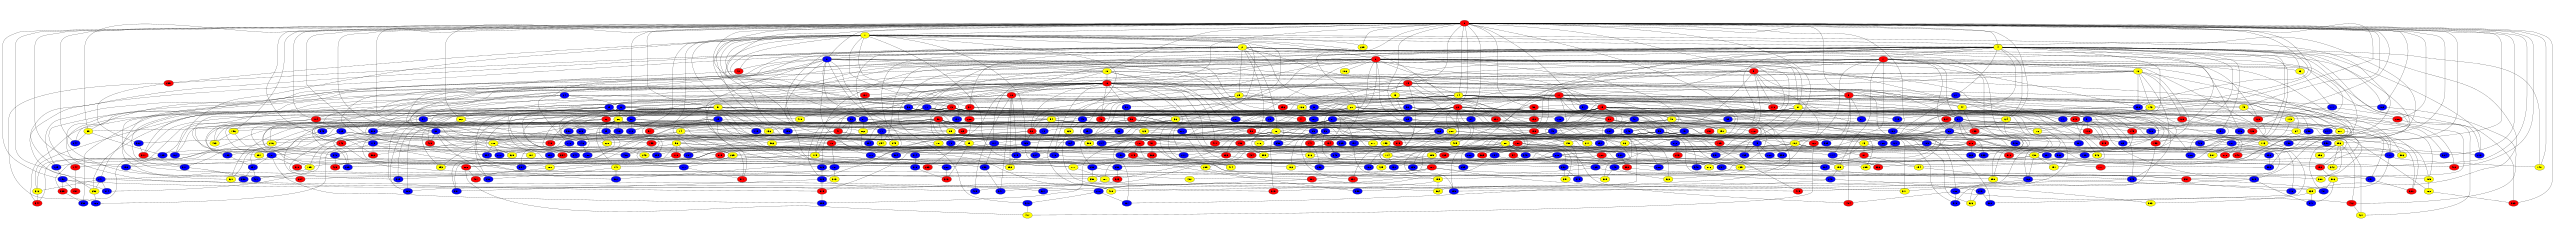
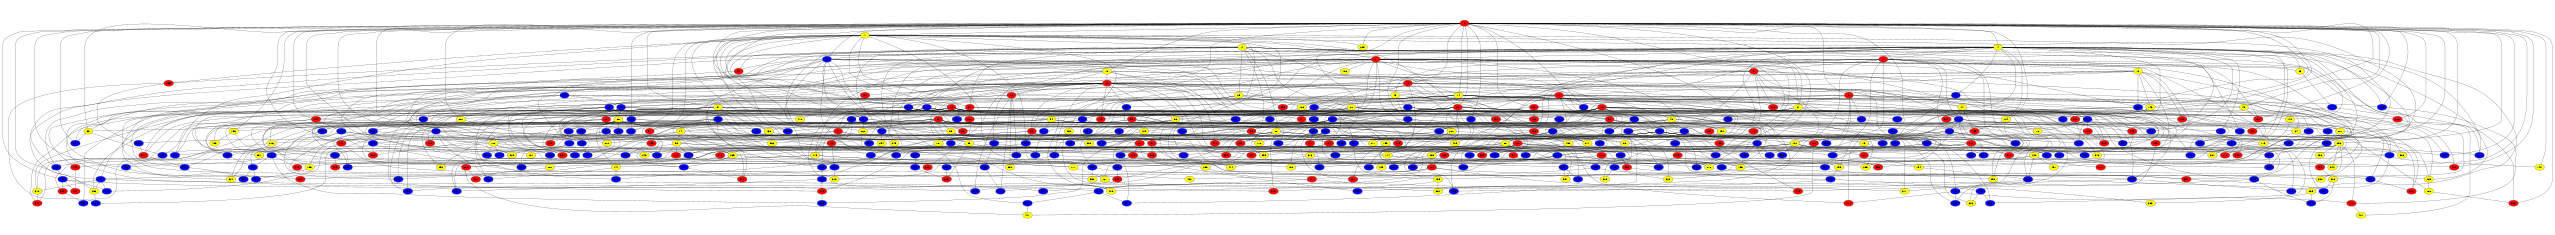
  graph {
    fontname="DejaVu Serif"
    node [fillcolor=blue fontname="DejaVu Serif" style=filled]
    edge [fontname="DejaVu Serif"]
    0 [fillcolor=red]
    1 [fillcolor=yellow]
    3 [fillcolor=red]
    4 [fillcolor=yellow]
    5 [fillcolor=yellow]
    8
    10 [fillcolor=yellow]
    13 [fillcolor=red]
    14 [fillcolor=yellow]
    15 [fillcolor=red]
    16 [fillcolor=red]
    22 [fillcolor=red]
    31 [fillcolor=yellow]
    39 [fillcolor=yellow]
    45 [fillcolor=yellow]
    56 [fillcolor=red]
    57
    60
    68
    69
    71
    77
    79
    84
    104 [fillcolor=red]
    108 [fillcolor=yellow]
    120 [fillcolor=red]
    122 [fillcolor=red]
    124 [fillcolor=yellow]
    134 [fillcolor=red]
    140 [fillcolor=yellow]
    143 [fillcolor=yellow]
    152
    156 [fillcolor=yellow]
    158
    160
    169
    179
    226 [fillcolor=red]
    229 [fillcolor=yellow]
    236
    238
    241
    244
    261 [fillcolor=yellow]
    262 [fillcolor=yellow]
    296 [fillcolor=yellow]
    304
    328 [fillcolor=yellow]
    342 [fillcolor=yellow]
    363 [fillcolor=red]
    390
    402 [fillcolor=red]
    2 [fillcolor=yellow]
    6 [fillcolor=red]
    36 [fillcolor=yellow]
    38
    81
    97 [fillcolor=red]
    99 [fillcolor=yellow]
    112
    113 [fillcolor=yellow]
    131
    136 [fillcolor=yellow]
    137 [fillcolor=red]
    167
    230
    235 [fillcolor=red]
    258
    269
    295
    325
    329 [fillcolor=yellow]
    20 [fillcolor=yellow]
    49
    67
    111
    170 [fillcolor=red]
    174
    207 [fillcolor=yellow]
    222 [fillcolor=red]
    259
    7 [fillcolor=red]
    27
    44 [fillcolor=yellow]
    50 [fillcolor=red]
    51
    83 [fillcolor=yellow]
    92 [fillcolor=red]
    145 [fillcolor=red]
    151
    154 [fillcolor=yellow]
    189
    198 [fillcolor=red]
    213
    227
    239 [fillcolor=yellow]
    240 [fillcolor=red]
    245 [fillcolor=yellow]
    252 [fillcolor=yellow]
    254 [fillcolor=yellow]
    278 [fillcolor=red]
    294
    332
    370
    385 [fillcolor=yellow]
    400
    25
    33
    34
    43
    87 [fillcolor=red]
    119
    142 [fillcolor=red]
    150 [fillcolor=yellow]
    200 [fillcolor=yellow]
    340
    344 [fillcolor=red]
    384
    403 [fillcolor=yellow]
    42 [fillcolor=red]
    11
    100
    146
    163
    210
    223
    255
    281
    282
    334 [fillcolor=red]
    18 [fillcolor=red]
    35
    256
    411 [fillcolor=red]
    54 [fillcolor=yellow]
    58 [fillcolor=red]
    66 [fillcolor=yellow]
    162
    193 [fillcolor=yellow]
    220 [fillcolor=yellow]
    228 [fillcolor=red]
    312 [fillcolor=yellow]
    70
    90
    166
    191 [fillcolor=red]
    206
    315 [fillcolor=red]
    356 [fillcolor=red]
    381
    138
    63
    114 [fillcolor=yellow]
    126 [fillcolor=yellow]
    225
    316 [fillcolor=yellow]
    377 [fillcolor=red]
    17 [fillcolor=red]
    28
    32
    46 [fillcolor=red]
    47 [fillcolor=red]
    48 [fillcolor=yellow]
    116
    144 [fillcolor=red]
    204 [fillcolor=red]
    231 [fillcolor=red]
    253
    280 [fillcolor=yellow]
    286
    319 [fillcolor=red]
    327
    345
    354
    399 [fillcolor=yellow]
    414 [fillcolor=yellow]
    130 [fillcolor=yellow]
    405 [fillcolor=yellow]
    180 [fillcolor=red]
    82 [fillcolor=red]
    53
    59
    75
    86 [fillcolor=yellow]
    103
    168
    367
    413
    173 [fillcolor=yellow]
    85
    129
    133 [fillcolor=red]
    349
    274
    324 [fillcolor=red]
    132 [fillcolor=red]
    61
    333
    299
    232
    185 [fillcolor=yellow]
    272
    288 [fillcolor=red]
    420 [fillcolor=red]
    89 [fillcolor=yellow]
    192 [fillcolor=red]
    382 [fillcolor=red]
    317
    73 [fillcolor=yellow]
    147 [fillcolor=red]
    199 [fillcolor=yellow]
    155
    424 [fillcolor=red]
    260
    248
    217 [fillcolor=yellow]
    275
    109
    297 [fillcolor=yellow]
    394
    251
    318
    165
    135 [fillcolor=yellow]
    426
    371 [fillcolor=yellow]
    360
    264
    242 [fillcolor=red]
    409
    339 [fillcolor=red]
    374
    197 [fillcolor=red]
    271
    321 [fillcolor=yellow]
    285 [fillcolor=yellow]
    412 [fillcolor=red]
    187 [fillcolor=yellow]
    323 [fillcolor=red]
    427 [fillcolor=yellow]
    393
    389
    419
    362
    270
    308
    314
    346 [fillcolor=yellow]
    300 [fillcolor=yellow]
    313 [fillcolor=yellow]
    396 [fillcolor=yellow]
    401
    26 [fillcolor=yellow]
    29 [fillcolor=yellow]
    37 [fillcolor=red]
    125
    196 [fillcolor=red]
    372 [fillcolor=red]
    9 [fillcolor=red]
    19 [fillcolor=red]
    55
    80 [fillcolor=red]
    93
    106 [fillcolor=yellow]
    107
    115 [fillcolor=yellow]
    148
    159 [fillcolor=red]
    178 [fillcolor=red]
    183
    201 [fillcolor=red]
    211
    267
    284
    421
    164
    298
    128 [fillcolor=red]
    41 [fillcolor=red]
    247
    305
    221
    243 [fillcolor=yellow]
    234
    373 [fillcolor=red]
    380
    337
    181 [fillcolor=yellow]
    365
    302
    266
    309 [fillcolor=yellow]
    415 [fillcolor=red]
    341
    364 [fillcolor=yellow]
    40
    172
    218 [fillcolor=red]
    361
    388 [fillcolor=yellow]
    357
    379 [fillcolor=red]
    330
    350 [fillcolor=yellow]
    307 [fillcolor=yellow]
    233 [fillcolor=red]
    202
    195 [fillcolor=yellow]
    352
    428 [fillcolor=red]
    416
    257
    417 [fillcolor=yellow]
    291 [fillcolor=yellow]
    12 [fillcolor=yellow]
    21
    23 [fillcolor=yellow]
    30
    62
    246
    263
    404 [fillcolor=red]
    408 [fillcolor=yellow]
    102 [fillcolor=yellow]
    216 [fillcolor=yellow]
    98 [fillcolor=red]
    72
    118 [fillcolor=red]
    76 [fillcolor=yellow]
    139 [fillcolor=red]
    117
    397 [fillcolor=red]
    153 [fillcolor=red]
    383 [fillcolor=yellow]
    351 [fillcolor=yellow]
    375
    425 [fillcolor=yellow]
    292 [fillcolor=yellow]
    184
    265 [fillcolor=yellow]
    175 [fillcolor=red]
    177 [fillcolor=yellow]
    127 [fillcolor=red]
    78 [fillcolor=red]
    101
    95
    369 [fillcolor=red]
    378
    237 [fillcolor=red]
    423 [fillcolor=red]
    157
    212
    214
    306 [fillcolor=yellow]
    65 [fillcolor=red]
    205 [fillcolor=yellow]
    347
    88 [fillcolor=yellow]
    276 [fillcolor=yellow]
    348
    355
    358
    250 [fillcolor=yellow]
    335
    398
    368 [fillcolor=red]
    110 [fillcolor=red]
    293
    289 [fillcolor=yellow]
    386 [fillcolor=yellow]
    194
    171 [fillcolor=red]
    322 [fillcolor=yellow]
    406
    331
    410 [fillcolor=yellow]
    290 [fillcolor=yellow]
    376
    52
    311 [fillcolor=red]
    418 [fillcolor=red]
    249
    188
    182 [fillcolor=yellow]
    343
    208
    219 [fillcolor=red]
    395
    273 [fillcolor=red]
    303
    64 [fillcolor=yellow]
    310 [fillcolor=red]
    268 [fillcolor=yellow]
    387
    326 [fillcolor=yellow]
    203
    320 [fillcolor=red]
    209
    141 [fillcolor=yellow]
    186
    283 [fillcolor=red]
    123 [fillcolor=yellow]
    215 [fillcolor=red]
    149
    366 [fillcolor=yellow]
    96 [fillcolor=yellow]
    74 [fillcolor=yellow]
    161
    91 [fillcolor=red]
    336 [fillcolor=red]
    94 [fillcolor=red]
    301 [fillcolor=red]
    190
    224
    353 [fillcolor=yellow]
    391
    105 [fillcolor=red]
    24
    422 [fillcolor=yellow]
    338
    359
    287 [fillcolor=yellow]
    277 [fillcolor=yellow]
    392 [fillcolor=red]
    176 [fillcolor=yellow]
    407 [fillcolor=red]
    121
    279
    0 -- 1
    0 -- 3
    0 -- 4
    0 -- 5
    0 -- 8
    0 -- 10
    0 -- 13
    0 -- 14
    0 -- 15
    0 -- 16
    0 -- 22
    0 -- 31
    0 -- 39
    0 -- 45
    0 -- 56
    0 -- 57
    0 -- 60
    0 -- 68
    0 -- 69
    0 -- 71
    0 -- 77
    0 -- 79
    0 -- 84
    0 -- 104
    0 -- 108
    0 -- 120
    0 -- 122
    0 -- 124
    0 -- 134
    0 -- 140
    0 -- 143
    0 -- 152
    0 -- 156
    0 -- 158
    0 -- 160
    0 -- 169
    0 -- 179
    0 -- 226
    0 -- 229
    0 -- 236
    0 -- 238
    0 -- 241
    0 -- 244
    0 -- 261
    0 -- 262
    0 -- 296
    0 -- 304
    0 -- 328
    0 -- 342
    0 -- 363
    0 -- 390
    0 -- 402
    1 -- 4
    1 -- 13
    1 -- 22
    1 -- 229
    1 -- 2
    1 -- 6
    1 -- 36
    1 -- 38
    1 -- 81
    1 -- 97
    1 -- 99
    1 -- 112
    1 -- 113
    1 -- 131
    1 -- 136
    1 -- 137
    1 -- 167
    1 -- 230
    1 -- 235
    1 -- 258
    1 -- 269
    1 -- 295
    1 -- 325
    1 -- 329
    3 -- 56
    3 -- 20
    3 -- 49
    3 -- 67
    3 -- 111
    3 -- 170
    3 -- 174
    3 -- 207
    3 -- 222
    3 -- 259
    4 -- 71
    4 -- 84
    4 -- 124
-   4 -- 140
+   4 -- 205
    4 -- 6
    4 -- 7
    4 -- 27
    4 -- 44
    4 -- 50
    4 -- 51
    4 -- 83
    4 -- 92
    4 -- 145
    4 -- 151
    4 -- 154
    4 -- 189
    4 -- 198
    4 -- 213
    4 -- 227
    4 -- 239
    4 -- 240
    4 -- 245
    4 -- 252
    4 -- 254
    4 -- 278
    4 -- 294
    4 -- 332
    4 -- 370
    4 -- 385
    4 -- 400
    5 -- 241
    5 -- 25
    5 -- 33
    5 -- 34
    5 -- 43
    5 -- 87
    5 -- 119
    5 -- 142
    5 -- 150
    5 -- 200
    5 -- 340
    5 -- 344
    5 -- 384
-   5 -- 403
    8 -- 10
    8 -- 81
    8 -- 245
    8 -- 42
    8 -- 11
    8 -- 100
    8 -- 146
    8 -- 163
    8 -- 210
    8 -- 223
    8 -- 255
    8 -- 281
    8 -- 282
    8 -- 334
    10 -- 16
    10 -- 31
    10 -- 104
    10 -- 261
    10 -- 44
    10 -- 18
    10 -- 35
    10 -- 256
    10 -- 411
    13 -- 134
    13 -- 99
    13 -- 207
    13 -- 50
    13 -- 33
    13 -- 54
    13 -- 58
    13 -- 66
    13 -- 162
    13 -- 193
    13 -- 220
    13 -- 228
    13 -- 312
    14 -- 69
    14 -- 143
    14 -- 38
    14 -- 131
    14 -- 170
    14 -- 54
    14 -- 70
    14 -- 90
    14 -- 166
    14 -- 191
    14 -- 206
    14 -- 315
    14 -- 356
    14 -- 381
    15 -- 87
    15 -- 18
    15 -- 206
    15 -- 356
    15 -- 138
    15 -- 63
    15 -- 114
    15 -- 126
    15 -- 225
    15 -- 316
    15 -- 377
    16 -- 68
    16 -- 36
    16 -- 38
    16 -- 137
    16 -- 92
    16 -- 294
    16 -- 403
    16 -- 210
    16 -- 90
    16 -- 126
    16 -- 17
    16 -- 28
    16 -- 32
    16 -- 46
    16 -- 47
    16 -- 48
    16 -- 116
    16 -- 144
    16 -- 204
    16 -- 231
    16 -- 253
    16 -- 280
    16 -- 286
    16 -- 319
    16 -- 327
    16 -- 345
    16 -- 354
    16 -- 399
    16 -- 414
    22 -- 43
    22 -- 200
    22 -- 228
    22 -- 46
    22 -- 231
    22 -- 130
    22 -- 405
    22 -- 180
    22 -- 82
    22 -- 53
    22 -- 59
    22 -- 75
    22 -- 86
    22 -- 103
    22 -- 168
    22 -- 367
    22 -- 413
    31 -- 77
    31 -- 163
    31 -- 173
    31 -- 85
    31 -- 129
    31 -- 133
    31 -- 349
    39 -- 244
    39 -- 129
    45 -- 122
    45 -- 274
    45 -- 324
    56 -- 132
    56 -- 61
    56 -- 333
    60 -- 63
    60 -- 405
    60 -- 299
    60 -- 232
    60 -- 185
    60 -- 272
    60 -- 288
    60 -- 420
    68 -- 112
    68 -- 220
    68 -- 89
    68 -- 192
    68 -- 382
    69 -- 259
    69 -- 200
    69 -- 317
    69 -- 73
    69 -- 147
    71 -- 245
    71 -- 254
    71 -- 294
    77 -- 145
    79 -- 199
    79 -- 155
    79 -- 424
    79 -- 260
    84 -- 248
    84 -- 217
    104 -- 167
    104 -- 275
    104 -- 109
    104 -- 297
    108 -- 114
    108 -- 272
    108 -- 297
    108 -- 394
    108 -- 251
    108 -- 318
    120 -- 230
    120 -- 165
    120 -- 135
    122 -- 426
    124 -- 133
    124 -- 371
    134 -- 278
    134 -- 288
    134 -- 248
    134 -- 360
    134 -- 264
    143 -- 402
    143 -- 385
    143 -- 242
    152 -- 409
    152 -- 339
    152 -- 374
    152 -- 197
    156 -- 403
    156 -- 271
    158 -- 321
    160 -- 285
    169 -- 412
    179 -- 340
    179 -- 382
    179 -- 187
    179 -- 323
    226 -- 427
    236 -- 393
    238 -- 304
    238 -- 389
    238 -- 419
    238 -- 362
    241 -- 252
    241 -- 312
    241 -- 374
    241 -- 270
    261 -- 271
    261 -- 308
    262 -- 314
    296 -- 342
    296 -- 399
    296 -- 412
    296 -- 346
    296 -- 300
+   296 -- 313
    296 -- 396
    390 -- 401
    2 -- 8
    2 -- 14
    2 -- 122
    2 -- 169
    2 -- 235
    2 -- 20
    2 -- 42
    2 -- 173
    2 -- 299
    2 -- 394
    2 -- 26
    2 -- 29
    2 -- 37
    2 -- 125
    2 -- 196
    2 -- 372
    6 -- 31
    6 -- 39
    6 -- 60
    6 -- 238
    6 -- 83
    6 -- 92
    6 -- 11
    6 -- 18
    6 -- 138
    6 -- 426
    6 -- 346
    6 -- 9
    6 -- 19
    6 -- 55
    6 -- 80
    6 -- 93
    6 -- 106
    6 -- 107
    6 -- 115
    6 -- 148
    6 -- 159
    6 -- 178
    6 -- 183
    6 -- 201
    6 -- 211
    6 -- 267
    6 -- 284
    6 -- 421
    36 -- 53
    36 -- 367
    36 -- 148
    36 -- 164
    36 -- 298
    38 -- 328
    38 -- 252
    38 -- 267
    38 -- 128
    38 -- 41
    38 -- 247
    81 -- 262
    81 -- 333
    81 -- 305
    81 -- 221
    99 -- 243
    99 -- 234
    99 -- 373
    113 -- 206
    113 -- 380
    136 -- 337
-   136 -- 181
+   123 -- 181
    136 -- 365
    235 -- 302
    235 -- 266
    258 -- 323
    269 -- 280
    269 -- 309
    325 -- 415
    325 -- 341
    329 -- 364
    20 -- 79
    20 -- 36
    20 -- 269
    20 -- 63
    20 -- 28
    20 -- 82
    20 -- 107
    20 -- 41
    20 -- 415
    20 -- 40
    49 -- 146
    49 -- 86
    49 -- 424
    49 -- 217
    49 -- 195
    49 -- 352
    67 -- 428
    111 -- 140
    111 -- 199
    111 -- 416
    207 -- 257
    222 -- 417
    259 -- 291
    7 -- 363
    7 -- 81
    7 -- 198
    7 -- 213
    7 -- 199
    7 -- 125
    7 -- 9
    7 -- 12
    7 -- 21
    7 -- 23
    7 -- 30
    7 -- 62
    7 -- 246
    7 -- 263
    7 -- 404
    7 -- 408
    27 -- 45
    27 -- 30
    27 -- 102
    44 -- 51
    44 -- 133
    50 -- 274
    50 -- 93
    50 -- 216
    50 -- 98
    50 -- 72
    51 -- 325
    51 -- 278
    51 -- 315
    51 -- 381
    51 -- 62
    51 -- 118
    51 -- 76
    51 -- 139
    83 -- 117
    92 -- 296
    92 -- 269
    92 -- 382
    92 -- 264
    92 -- 397
    145 -- 372
    145 -- 153
    154 -- 162
    198 -- 381
    198 -- 323
    227 -- 314
    227 -- 307
    227 -- 416
    239 -- 341
    239 -- 383
    252 -- 266
    332 -- 351
    332 -- 375
    370 -- 417
    385 -- 425
    25 -- 39
    25 -- 60
    25 -- 119
    25 -- 339
    25 -- 337
    25 -- 292
    25 -- 184
    25 -- 265
    25 -- 175
    25 -- 177
    33 -- 223
    33 -- 47
    33 -- 233
    33 -- 127
    33 -- 78
    34 -- 101
    43 -- 329
    43 -- 103
    43 -- 95
    87 -- 154
    87 -- 135
    119 -- 316
    119 -- 298
    142 -- 374
    142 -- 313
    150 -- 286
    150 -- 319
    150 -- 375
    150 -- 369
-   200 -- 427
+   200 -- 277
    200 -- 378
    200 -- 237
    340 -- 423
    42 -- 350
    11 -- 97
    11 -- 131
    11 -- 185
    11 -- 285
    11 -- 115
    11 -- 172
    11 -- 21
    11 -- 101
    11 -- 157
    11 -- 65
    11 -- 205
    146 -- 167
    146 -- 188
    163 -- 371
    163 -- 365
    163 -- 182
    210 -- 293
    223 -- 225
    281 -- 393
    281 -- 343
    282 -- 373
    18 -- 34
    18 -- 35
    18 -- 231
    18 -- 275
    18 -- 409
    18 -- 292
    18 -- 347
    35 -- 68
    35 -- 244
    35 -- 67
    35 -- 247
    35 -- 361
    35 -- 177
    35 -- 406
    35 -- 410
    35 -- 303
    256 -- 299
    256 -- 260
    54 -- 71
    54 -- 85
    54 -- 330
    54 -- 404
    54 -- 72
    54 -- 203
    54 -- 320
    58 -- 156
    58 -- 262
    58 -- 97
    58 -- 112
    58 -- 198
    58 -- 75
    58 -- 86
    58 -- 89
    58 -- 155
    58 -- 321
    58 -- 388
    58 -- 76
    58 -- 65
    58 -- 343
    58 -- 209
    66 -- 108
    66 -- 295
    66 -- 254
    66 -- 413
    66 -- 330
    66 -- 78
    66 -- 95
    66 -- 203
    66 -- 209
    66 -- 141
    162 -- 239
    162 -- 395
    162 -- 186
    193 -- 208
    228 -- 418
    228 -- 283
    312 -- 344
    70 -- 116
    70 -- 406
    90 -- 123
    191 -- 380
    191 -- 215
    138 -- 393
    138 -- 386
    138 -- 194
    138 -- 171
    114 -- 230
    114 -- 185
    114 -- 192
    114 -- 149
    126 -- 281
    126 -- 419
    126 -- 219
    225 -- 319
    225 -- 337
    225 -- 408
    316 -- 332
+   316 -- 414
    17 -- 22
    17 -- 57
    17 -- 104
    17 -- 44
    17 -- 43
    17 -- 150
    17 -- 126
    17 -- 405
    17 -- 89
    17 -- 242
    17 -- 19
    17 -- 80
    17 -- 379
    17 -- 322
    17 -- 64
    17 -- 387
    28 -- 88
    28 -- 123
    32 -- 120
    32 -- 124
    32 -- 136
    32 -- 66
    32 -- 183
    32 -- 243
    32 -- 358
    32 -- 366
    46 -- 357
    47 -- 180
    47 -- 159
    47 -- 164
    47 -- 96
    48 -- 160
    48 -- 49
    48 -- 75
    48 -- 98
    48 -- 250
    48 -- 186
    48 -- 74
    116 -- 348
    116 -- 161
    144 -- 197
    231 -- 249
    231 -- 395
    280 -- 305
    319 -- 355
    345 -- 364
    345 -- 416
    130 -- 258
    130 -- 162
    130 -- 291
    130 -- 177
    130 -- 171
    180 -- 213
    180 -- 332
    180 -- 385
    180 -- 211
    180 -- 284
    180 -- 263
    180 -- 265
    180 -- 219
    82 -- 420
    82 -- 351
    82 -- 95
    82 -- 303
    82 -- 353
    53 -- 70
    59 -- 222
    59 -- 193
    59 -- 103
    59 -- 346
    59 -- 102
    59 -- 216
    59 -- 127
    59 -- 214
    59 -- 268
    59 -- 366
    59 -- 391
    75 -- 179
    75 -- 99
    75 -- 389
    75 -- 326
    75 -- 105
    86 -- 194
    86 -- 387
    103 -- 236
    103 -- 189
    103 -- 384
    103 -- 208
    173 -- 307
    85 -- 258
    85 -- 147
    85 -- 182
    85 -- 215
    129 -- 158
    133 -- 166
    133 -- 290
    133 -- 376
    274 -- 320
    324 -- 391
    61 -- 295
    61 -- 178
    61 -- 98
    61 -- 214
    61 -- 65
    61 -- 64
    61 -- 215
    61 -- 176
    185 -- 421
    288 -- 417
    288 -- 407
    89 -- 134
    89 -- 220
    89 -- 91
    192 -- 306
    317 -- 338
    73 -- 87
    73 -- 130
    73 -- 270
    147 -- 316
    147 -- 253
    199 -- 249
    260 -- 336
    217 -- 309
    275 -- 292
    109 -- 179
    109 -- 424
    109 -- 321
    109 -- 331
    109 -- 190
    318 -- 373
    165 -- 205
    165 -- 422
    135 -- 195
    135 -- 290
    360 -- 392
    264 -- 353
    242 -- 336
    339 -- 358
    271 -- 377
    412 -- 427
    323 -- 347
    270 -- 370
    270 -- 367
    308 -- 418
    308 -- 422
    314 -- 318
    26 -- 79
    26 -- 193
    26 -- 272
    26 -- 248
    26 -- 196
    26 -- 172
    26 -- 218
    26 -- 361
    26 -- 388
    29 -- 169
    29 -- 356
    29 -- 46
    29 -- 116
    29 -- 217
    29 -- 357
    37 -- 261
    37 -- 49
    37 -- 228
    37 -- 132
    37 -- 379
    37 -- 330
    125 -- 152
    196 -- 399
    196 -- 233
    196 -- 202
    9 -- 16
    9 -- 170
    9 -- 51
    9 -- 232
    9 -- 148
    9 -- 21
    9 -- 102
    9 -- 157
    9 -- 212
    9 -- 214
    9 -- 306
    19 -- 77
    19 -- 240
    19 -- 34
    19 -- 100
    19 -- 48
    19 -- 180
    19 -- 132
    19 -- 155
    19 -- 40
    19 -- 216
    19 -- 153
    19 -- 184
    19 -- 127
    19 -- 378
    19 -- 205
    19 -- 88
    19 -- 276
    19 -- 348
    19 -- 355
    19 -- 358
    55 -- 233
    55 -- 76
    80 -- 136
    80 -- 163
    80 -- 192
    80 -- 135
    80 -- 369
    80 -- 250
    93 -- 256
    93 -- 147
    93 -- 187
    93 -- 237
    93 -- 157
    93 -- 335
    93 -- 398
    107 -- 368
    107 -- 110
    107 -- 293
    115 -- 354
    115 -- 168
    115 -- 125
    115 -- 289
    148 -- 411
    148 -- 212
    148 -- 322
    159 -- 406
    178 -- 202
    183 -- 331
    201 -- 241
    201 -- 350
    201 -- 257
    201 -- 383
    201 -- 237
    267 -- 411
    267 -- 369
    284 -- 397
    298 -- 345
    298 -- 350
    128 -- 246
    41 -- 191
    41 -- 93
    41 -- 190
    221 -- 414
    234 -- 300
    181 -- 334
    181 -- 225
    181 -- 224
    302 -- 311
    40 -- 400
    40 -- 59
    40 -- 164
    40 -- 184
    40 -- 348
    40 -- 149
    172 -- 328
    172 -- 354
    218 -- 304
    218 -- 409
    218 -- 362
    218 -- 372
    218 -- 263
    218 -- 289
    233 -- 288
    233 -- 284
    195 -- 364
    195 -- 379
    352 -- 391
    257 -- 320
    12 -- 15
    12 -- 143
    12 -- 238
    12 -- 17
    12 -- 130
    12 -- 128
    12 -- 23
    12 -- 153
    12 -- 386
    12 -- 410
    21 -- 113
    21 -- 207
    21 -- 222
    21 -- 151
    21 -- 142
    21 -- 26
    21 -- 218
    21 -- 62
    21 -- 290
    21 -- 376
    23 -- 69
    23 -- 145
    23 -- 32
    23 -- 265
    23 -- 52
    30 -- 84
    30 -- 111
    30 -- 33
    30 -- 255
    30 -- 305
    30 -- 118
    30 -- 311
    30 -- 418
    62 -- 150
    62 -- 138
    62 -- 73
    62 -- 165
    62 -- 426
    62 -- 307
    62 -- 78
    62 -- 88
    102 -- 111
    102 -- 240
    102 -- 333
    102 -- 247
    102 -- 398
    102 -- 208
    102 -- 219
    216 -- 312
    98 -- 266
    98 -- 105
    98 -- 287
    72 -- 181
    72 -- 224
    118 -- 315
    76 -- 227
    139 -- 201
    117 -- 226
    117 -- 428
    397 -- 401
    153 -- 326
    265 -- 271
    265 -- 141
    265 -- 283
    175 -- 280
    175 -- 298
    175 -- 276
    175 -- 359
    177 -- 287
    127 -- 195
    127 -- 175
    127 -- 190
    127 -- 224
    78 -- 210
    78 -- 115
    78 -- 101
    78 -- 161
    78 -- 392
    101 -- 144
    101 -- 355
    101 -- 331
    101 -- 310
    95 -- 108
    95 -- 251
    95 -- 196
    95 -- 302
    95 -- 408
    95 -- 188
    157 -- 395
    212 -- 273
    214 -- 275
    306 -- 401
    306 -- 341
    205 -- 268
    88 -- 168
    88 -- 129
    88 -- 349
    88 -- 360
    88 -- 139
    88 -- 423
    88 -- 194
    88 -- 336
    88 -- 94
    88 -- 301
    250 -- 390
    250 -- 335
    110 -- 158
    110 -- 182
    293 -- 347
    289 -- 301
    194 -- 223
    194 -- 270
    194 -- 276
    331 -- 421
    331 -- 338
    52 -- 226
    52 -- 400
    52 -- 256
    52 -- 61
    52 -- 55
    52 -- 221
    311 -- 317
    249 -- 359
    249 -- 279
    343 -- 344
    208 -- 342
    208 -- 255
    208 -- 253
    208 -- 234
    208 -- 335
    208 -- 209
    219 -- 407
    273 -- 286
    64 -- 113
    64 -- 300
    268 -- 363
    387 -- 402
    203 -- 334
    203 -- 353
    141 -- 232
    141 -- 361
    186 -- 412
    186 -- 404
    186 -- 378
    123 -- 277
    149 -- 309
    149 -- 322
    96 -- 154
    96 -- 264
    96 -- 183
    96 -- 211
    96 -- 423
    96 -- 110
    74 -- 142
    74 -- 377
    74 -- 310
    74 -- 176
    161 -- 204
    161 -- 313
    91 -- 425
    91 -- 368
    91 -- 387
    94 -- 282
    94 -- 165
    94 -- 285
    301 -- 327
    301 -- 371
    105 -- 174
    24 -- 32
    24 -- 345
    24 -- 317
    24 -- 308
    24 -- 37
    24 -- 311
    287 -- 415
    287 -- 303
    392 -- 397
    121 -- 174
    121 -- 260
    279 -- 380
    279 -- 326
  }
